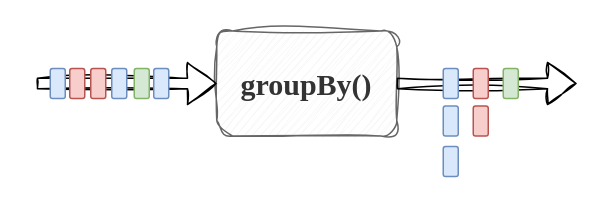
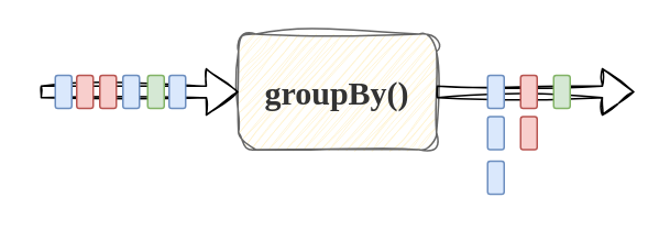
  <mxCell id="0" />
  <mxCell id="1" parent="0" />
- <mxCell id="2" value="groupBy()" style="rounded=1;whiteSpace=wrap;html=1;sketch=1;hachureGap=4;jiggle=2;curveFitting=1;fontFamily=Architects Daughter;fontSource=https%3A%2F%2Ffonts.googleapis.com%2Fcss%3Ffamily%3DArchitects%2BDaughter;fontSize=20;fillColor=#f5f5f5;strokeColor=#666666;fontStyle=1;fontColor=#333333;" parent="1" vertex="1"><mxGeometry x="144" y="20" width="120" height="70" as="geometry" /></mxCell>
+ <mxCell id="2" value="groupBy()" style="rounded=1;whiteSpace=wrap;html=1;sketch=1;hachureGap=4;jiggle=2;curveFitting=1;fontFamily=Architects Daughter;fontSource=https%3A%2F%2Ffonts.googleapis.com%2Fcss%3Ffamily%3DArchitects%2BDaughter;fontSize=20;fillColor=#fff2cc;strokeColor=#666666;fontStyle=1;fontColor=#333333;" parent="1" vertex="1"><mxGeometry x="144" y="20" width="120" height="70" as="geometry" /></mxCell>
  <mxCell id="3" value="" style="shape=flexArrow;endArrow=classic;html=1;rounded=0;sketch=1;hachureGap=4;jiggle=2;curveFitting=1;fontFamily=Architects Daughter;fontSource=https%3A%2F%2Ffonts.googleapis.com%2Fcss%3Ffamily%3DArchitects%2BDaughter;fontSize=16;entryX=0;entryY=0.5;entryDx=0;entryDy=0;width=7;" parent="1" edge="1"><mxGeometry width="50" height="50" relative="1" as="geometry"><mxPoint x="264" y="55" as="sourcePoint" /><mxPoint x="384" y="55" as="targetPoint" /></mxGeometry></mxCell>
  <mxCell id="4" value="" style="shape=flexArrow;endArrow=classic;html=1;rounded=0;sketch=1;hachureGap=4;jiggle=2;curveFitting=1;fontFamily=Architects Daughter;fontSource=https%3A%2F%2Ffonts.googleapis.com%2Fcss%3Ffamily%3DArchitects%2BDaughter;fontSize=16;entryX=0;entryY=0.5;entryDx=0;entryDy=0;width=7;" parent="1" edge="1"><mxGeometry width="50" height="50" relative="1" as="geometry"><mxPoint x="24" y="55" as="sourcePoint" /><mxPoint x="144" y="55" as="targetPoint" /></mxGeometry></mxCell>
  <mxCell id="5" value="" style="group" parent="1" vertex="1" connectable="0"><mxGeometry x="20" y="45" width="88.5" height="20" as="geometry" /></mxCell>
  <mxCell id="6" value="" style="rounded=1;whiteSpace=wrap;html=1;hachureGap=4;fontFamily=Architects Daughter;fontSource=https%3A%2F%2Ffonts.googleapis.com%2Fcss%3Ffamily%3DArchitects%2BDaughter;fontSize=20;fillColor=#d5e8d4;strokeColor=#82b366;" parent="5" vertex="1"><mxGeometry x="69" width="10" height="20" as="geometry" /></mxCell>
  <mxCell id="7" value="" style="rounded=1;whiteSpace=wrap;html=1;hachureGap=4;fontFamily=Architects Daughter;fontSource=https%3A%2F%2Ffonts.googleapis.com%2Fcss%3Ffamily%3DArchitects%2BDaughter;fontSize=20;fillColor=#f8cecc;strokeColor=#b85450;" parent="5" vertex="1"><mxGeometry x="26" width="10" height="20" as="geometry" /></mxCell>
  <mxCell id="8" value="" style="rounded=1;whiteSpace=wrap;html=1;hachureGap=4;fontFamily=Architects Daughter;fontSource=https%3A%2F%2Ffonts.googleapis.com%2Fcss%3Ffamily%3DArchitects%2BDaughter;fontSize=20;fillColor=#dae8fc;strokeColor=#6c8ebf;" parent="5" vertex="1"><mxGeometry x="54" width="10" height="20" as="geometry" /></mxCell>
  <mxCell id="9" value="" style="rounded=1;whiteSpace=wrap;html=1;hachureGap=4;fontFamily=Architects Daughter;fontSource=https%3A%2F%2Ffonts.googleapis.com%2Fcss%3Ffamily%3DArchitects%2BDaughter;fontSize=20;fillColor=#f8cecc;strokeColor=#b85450;" parent="1" vertex="1"><mxGeometry x="315" y="45" width="10" height="20" as="geometry" /></mxCell>
  <mxCell id="10" value="" style="rounded=1;whiteSpace=wrap;html=1;hachureGap=4;fontFamily=Architects Daughter;fontSource=https%3A%2F%2Ffonts.googleapis.com%2Fcss%3Ffamily%3DArchitects%2BDaughter;fontSize=20;fillColor=#dae8fc;strokeColor=#6c8ebf;" parent="1" vertex="1"><mxGeometry x="295" y="45" width="10" height="20" as="geometry" /></mxCell>
  <mxCell id="11" value="" style="rounded=1;whiteSpace=wrap;html=1;hachureGap=4;fontFamily=Architects Daughter;fontSource=https%3A%2F%2Ffonts.googleapis.com%2Fcss%3Ffamily%3DArchitects%2BDaughter;fontSize=20;fillColor=#dae8fc;strokeColor=#6c8ebf;" parent="1" vertex="1"><mxGeometry x="295" y="70" width="10" height="20" as="geometry" /></mxCell>
  <mxCell id="12" value="" style="rounded=1;whiteSpace=wrap;html=1;hachureGap=4;fontFamily=Architects Daughter;fontSource=https%3A%2F%2Ffonts.googleapis.com%2Fcss%3Ffamily%3DArchitects%2BDaughter;fontSize=20;fillColor=#f8cecc;strokeColor=#b85450;" parent="1" vertex="1"><mxGeometry x="315" y="70" width="10" height="20" as="geometry" /></mxCell>
  <mxCell id="13" value="" style="rounded=1;whiteSpace=wrap;html=1;hachureGap=4;fontFamily=Architects Daughter;fontSource=https%3A%2F%2Ffonts.googleapis.com%2Fcss%3Ffamily%3DArchitects%2BDaughter;fontSize=20;fillColor=#dae8fc;strokeColor=#6c8ebf;" parent="1" vertex="1"><mxGeometry x="295" y="97" width="10" height="20" as="geometry" /></mxCell>
  <mxCell id="14" value="" style="rounded=1;whiteSpace=wrap;html=1;hachureGap=4;fontFamily=Architects Daughter;fontSource=https%3A%2F%2Ffonts.googleapis.com%2Fcss%3Ffamily%3DArchitects%2BDaughter;fontSize=20;fillColor=#d5e8d4;strokeColor=#82b366;" parent="1" vertex="1"><mxGeometry x="335" y="45" width="10" height="20" as="geometry" /></mxCell>
  <mxCell id="15" value="" style="rounded=1;whiteSpace=wrap;html=1;hachureGap=4;fontFamily=Architects Daughter;fontSource=https%3A%2F%2Ffonts.googleapis.com%2Fcss%3Ffamily%3DArchitects%2BDaughter;fontSize=20;fillColor=#f8cecc;strokeColor=#b85450;" parent="1" vertex="1"><mxGeometry x="60" y="45" width="10" height="20" as="geometry" /></mxCell>
  <mxCell id="16" value="" style="rounded=1;whiteSpace=wrap;html=1;hachureGap=4;fontFamily=Architects Daughter;fontSource=https%3A%2F%2Ffonts.googleapis.com%2Fcss%3Ffamily%3DArchitects%2BDaughter;fontSize=20;fillColor=#dae8fc;strokeColor=#6c8ebf;" parent="1" vertex="1"><mxGeometry x="33" y="45" width="10" height="20" as="geometry" /></mxCell>
  <mxCell id="17" value="" style="rounded=1;whiteSpace=wrap;html=1;hachureGap=4;fontFamily=Architects Daughter;fontSource=https%3A%2F%2Ffonts.googleapis.com%2Fcss%3Ffamily%3DArchitects%2BDaughter;fontSize=20;fillColor=#dae8fc;strokeColor=#6c8ebf;" parent="1" vertex="1"><mxGeometry x="102" y="45" width="10" height="20" as="geometry" /></mxCell>
